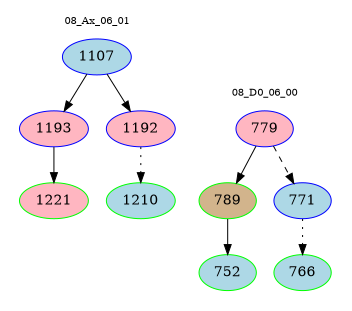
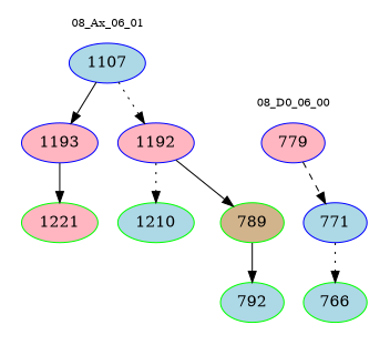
  digraph {
    node [color=blue fillcolor=lightblue style=filled]
    edge [color=black style=solid]
    n1 [label=1107]
    n2 [fillcolor=lightpink label=1193]
    n3 [fillcolor=lightpink label=1192]
    n4 [color=green fillcolor=lightpink label=1221]
    n5 [color=green label=1210]
    n6 [fillcolor=lightpink label=779]
    n7 [label=771]
    n8 [color=green fillcolor=tan label=789]
    n9 [color=green label=766]
-   n10 [color=green label=752]
+   n10 [color=green label=792]
    subgraph cluster_1 {
      color=white
      fontsize=10
      label="08_Ax_06_01"
      n1
      n2
      n3
      n4
      n5
    }
    subgraph cluster_2 {
      color=white
      fontsize=10
      label="08_D0_06_00"
      n6
      n7
      n8
      n9
      n10
    }
    n1 -> n2
-   n1 -> n3
+   n1 -> n3 [style=dotted]
    n2 -> n4
    n3 -> n5 [style=dotted]
    n6 -> n7 [style=dashed]
-   n6 -> n8
+   n3 -> n8
    n7 -> n9 [style=dotted]
    n8 -> n10
  }
